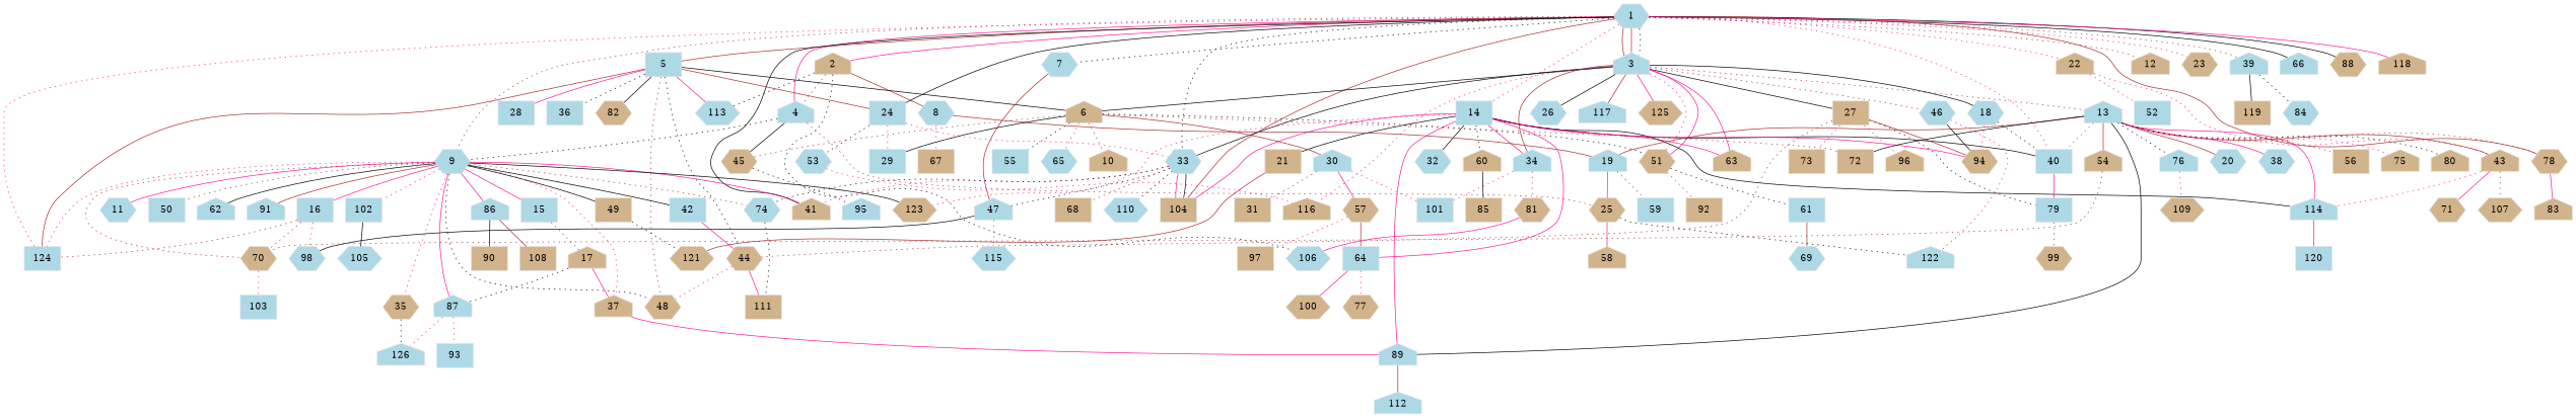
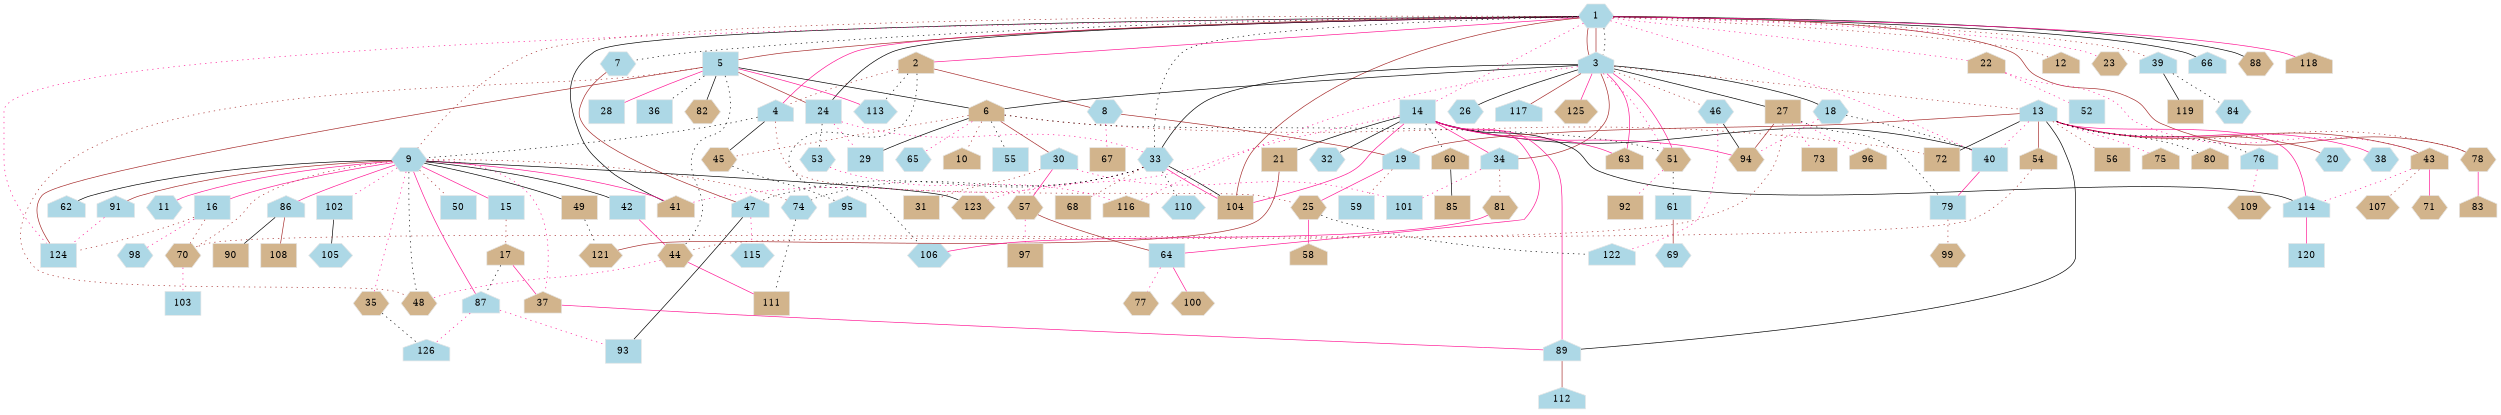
  graph {
    node [color=gray90 fillcolor=lightblue shape=hexagon style=filled]
    edge [color=deeppink style=dotted]
    2 [fillcolor=tan shape=house]
    1
    3 [shape=house]
    4 [shape=house]
    5 [shape=box]
    7
    9
    12 [fillcolor=tan shape=house]
    14 [shape=box]
    22 [fillcolor=tan shape=house]
    23 [fillcolor=tan]
    24 [shape=box]
    33
    39 [shape=house]
    40 [shape=box]
    41 [fillcolor=tan shape=house]
    66 [shape=house]
    78 [fillcolor=tan]
    88 [fillcolor=tan]
    104 [fillcolor=tan shape=box]
    118 [fillcolor=tan shape=house]
    124 [shape=box]
    8
    106
    113
    6 [fillcolor=tan shape=house]
    13 [shape=house]
    18
    26
    27 [fillcolor=tan shape=box]
    34 [shape=house]
    46
    51 [fillcolor=tan]
    63 [fillcolor=tan shape=house]
    116 [fillcolor=tan shape=house]
    117 [shape=house]
    125 [fillcolor=tan]
    25 [fillcolor=tan]
    45 [fillcolor=tan]
    28 [shape=box]
    36 [shape=box]
    44 [fillcolor=tan]
    48 [fillcolor=tan]
    82 [fillcolor=tan]
    47 [shape=house]
    11
    15 [shape=box]
    16 [shape=box]
    35 [fillcolor=tan]
    37 [fillcolor=tan shape=house]
    42 [shape=box]
    49 [fillcolor=tan shape=box]
    50 [shape=box]
    62 [shape=house]
    70 [fillcolor=tan]
    74
    86 [shape=house]
    87 [shape=house]
    91 [shape=house]
    102 [shape=box]
    123 [fillcolor=tan]
    89 [shape=house]
    114 [shape=house]
    21 [fillcolor=tan shape=box]
    32
    60 [fillcolor=tan shape=house]
    64 [shape=box]
    94 [fillcolor=tan]
    43 [fillcolor=tan shape=house]
    52 [shape=box]
    29 [shape=box]
    53
    68 [fillcolor=tan shape=box]
    110
    84
    119 [fillcolor=tan shape=box]
    79 [shape=box]
    83 [fillcolor=tan shape=house]
    19 [shape=house]
    67 [fillcolor=tan shape=box]
    10 [fillcolor=tan shape=house]
    30 [shape=house]
    55 [shape=box]
    65
    72 [fillcolor=tan shape=box]
    20
    38
    54 [fillcolor=tan shape=house]
    56 [fillcolor=tan shape=box]
    75 [fillcolor=tan shape=house]
    76 [shape=house]
    80 [fillcolor=tan shape=house]
    73 [fillcolor=tan shape=box]
    96 [fillcolor=tan shape=house]
    101 [shape=box]
    81 [fillcolor=tan]
    122 [shape=house]
    61 [shape=box]
    92 [fillcolor=tan shape=box]
    58 [fillcolor=tan shape=house]
    95 [shape=house]
    111 [fillcolor=tan shape=box]
    31 [fillcolor=tan shape=box]
    57 [fillcolor=tan]
    93 [shape=box]
    115
    59 [shape=box]
    17 [fillcolor=tan shape=house]
    98
    126 [shape=house]
    121 [fillcolor=tan]
    103 [shape=box]
    90 [fillcolor=tan shape=box]
    108 [fillcolor=tan shape=box]
    105
    71 [fillcolor=tan]
    107 [fillcolor=tan]
    109 [fillcolor=tan]
    112 [shape=house]
    120 [shape=box]
    85 [fillcolor=tan shape=box]
    77 [fillcolor=tan]
    100 [fillcolor=tan]
    99 [fillcolor=tan]
    97 [fillcolor=tan shape=box]
    69
    2 -- 4 [color=brown]
    2 -- 8 [color=brown style=solid]
    2 -- 106 [color=black]
    2 -- 113 [color=black]
    1 -- 2 [style=solid]
    1 -- 3 [color=brown style=solid]
    1 -- 3 [color=brown style=solid]
    1 -- 3 [color=black]
    1 -- 4 [style=solid]
    1 -- 5 [color=brown style=solid]
    1 -- 7 [color=black]
    1 -- 9 [color=brown]
    1 -- 12 [color=brown]
    1 -- 14
    1 -- 22
    1 -- 23
    1 -- 24 [color=black style=solid]
    1 -- 33 [color=black]
    1 -- 39 [color=brown]
    1 -- 40
    1 -- 41 [color=black style=solid]
    1 -- 66 [color=black style=solid]
    1 -- 78 [color=brown style=solid]
    1 -- 88 [color=black style=solid]
    1 -- 104 [color=brown style=solid]
    1 -- 118 [style=solid]
    1 -- 124
    3 -- 33 [color=black style=solid]
    3 -- 6 [color=black style=solid]
    3 -- 13 [color=brown]
    3 -- 18 [color=black style=solid]
    3 -- 26 [color=black style=solid]
    3 -- 27 [color=black style=solid]
    3 -- 34 [color=brown style=solid]
    3 -- 46 [color=brown]
    3 -- 51
    3 -- 51 [style=solid]
    3 -- 63 [style=solid]
    3 -- 116
    3 -- 117 [color=brown style=solid]
    3 -- 125 [style=solid]
    4 -- 9 [color=black]
    4 -- 25 [color=brown]
    4 -- 45 [color=black style=solid]
    5 -- 24 [color=brown style=solid]
    5 -- 124 [color=brown style=solid]
    5 -- 113 [style=solid]
    5 -- 6 [color=black style=solid]
    5 -- 28 [style=solid]
    5 -- 36 [color=black]
    5 -- 44 [color=black]
    5 -- 48 [color=brown]
    5 -- 82 [color=black style=solid]
    7 -- 47 [color=brown style=solid]
    9 -- 41 [style=solid]
-   9 -- 124
+   91 -- 124
    9 -- 48 [color=black]
    9 -- 11 [style=solid]
    9 -- 15 [style=solid]
    9 -- 16 [style=solid]
    9 -- 35
    9 -- 37
    9 -- 42 [color=black style=solid]
    9 -- 49 [color=black style=solid]
    9 -- 50 [color=brown]
    9 -- 62 [color=black style=solid]
    9 -- 70 [color=brown]
    9 -- 74 [color=brown]
    9 -- 86 [style=solid]
    9 -- 87 [style=solid]
    9 -- 91 [color=brown style=solid]
    9 -- 102
    9 -- 123 [color=black style=solid]
    14 -- 40 [color=black style=solid]
    14 -- 104 [style=solid]
    14 -- 34 [style=solid]
    14 -- 63 [style=solid]
    14 -- 123
    14 -- 89 [style=solid]
    14 -- 114 [color=black style=solid]
    14 -- 21 [color=black style=solid]
    14 -- 32 [color=black style=solid]
    14 -- 60 [color=black]
    14 -- 64 [style=solid]
    14 -- 94 [style=solid]
    22 -- 43
    22 -- 52
    24 -- 33
    24 -- 29
    24 -- 53 [color=black]
    33 -- 41
    33 -- 104 [style=solid]
    33 -- 104 [color=black style=solid]
    33 -- 47 [color=black]
    33 -- 74 [color=black]
    33 -- 68 [color=brown]
    33 -- 110 [color=black]
    39 -- 84 [color=black]
    39 -- 119 [color=black style=solid]
    40 -- 79 [style=solid]
    78 -- 83 [style=solid]
    8 -- 19 [color=brown style=solid]
    8 -- 67
    6 -- 51 [color=black]
    6 -- 45 [color=brown]
    6 -- 29 [color=black style=solid]
    6 -- 10 [color=brown]
    6 -- 30 [color=brown style=solid]
    6 -- 55 [color=black]
    6 -- 65
    6 -- 72 [color=brown]
    13 -- 40
    13 -- 78 [color=brown]
    13 -- 89 [color=black style=solid]
    13 -- 114 [style=solid]
    13 -- 43 [color=brown style=solid]
    13 -- 19 [color=brown style=solid]
    13 -- 72 [color=black style=solid]
    13 -- 20 [color=brown style=solid]
    13 -- 38 [style=solid]
    13 -- 54 [color=brown style=solid]
    13 -- 56 [color=brown]
    13 -- 75
    13 -- 76 [color=black]
    13 -- 80 [color=black]
    18 -- 40 [color=black]
    18 -- 94
    27 -- 44 [color=brown]
    27 -- 94 [color=brown style=solid]
    27 -- 79 [color=black]
    27 -- 73
    27 -- 96
    34 -- 101
    34 -- 81 [color=brown]
    46 -- 94 [color=black style=solid]
    46 -- 122
    51 -- 61 [color=black]
    51 -- 92
    25 -- 122 [color=black]
    25 -- 58 [style=solid]
    45 -- 95 [color=black]
    44 -- 48
    44 -- 111 [style=solid]
-   47 -- 98 [color=black style=solid]
+   47 -- 93 [color=black style=solid]
    47 -- 115
    15 -- 17 [color=brown]
    16 -- 124 [color=brown]
    16 -- 70 [color=brown]
    16 -- 98
    35 -- 126 [color=black]
    37 -- 89 [style=solid]
    42 -- 44 [style=solid]
    49 -- 121 [color=black]
    70 -- 103
    74 -- 111 [color=black]
    86 -- 90 [color=black style=solid]
    86 -- 108 [color=brown style=solid]
    87 -- 93
    87 -- 126
    102 -- 105 [color=black style=solid]
    89 -- 112 [color=brown style=solid]
    114 -- 120 [style=solid]
    21 -- 121 [color=brown style=solid]
    60 -- 85 [color=black style=solid]
    64 -- 77
    64 -- 100 [style=solid]
    43 -- 114
    43 -- 71 [style=solid]
    43 -- 107 [color=brown]
    53 -- 116
    79 -- 99 [color=brown]
    19 -- 25 [style=solid]
    19 -- 59 [color=brown]
    30 -- 101
    30 -- 31 [color=brown]
    30 -- 57 [style=solid]
    54 -- 70 [color=brown]
    76 -- 109
    81 -- 106 [style=solid]
    61 -- 69 [color=brown style=solid]
    57 -- 64 [color=brown style=solid]
    57 -- 97
    17 -- 37 [style=solid]
    17 -- 87 [color=black]
  }
